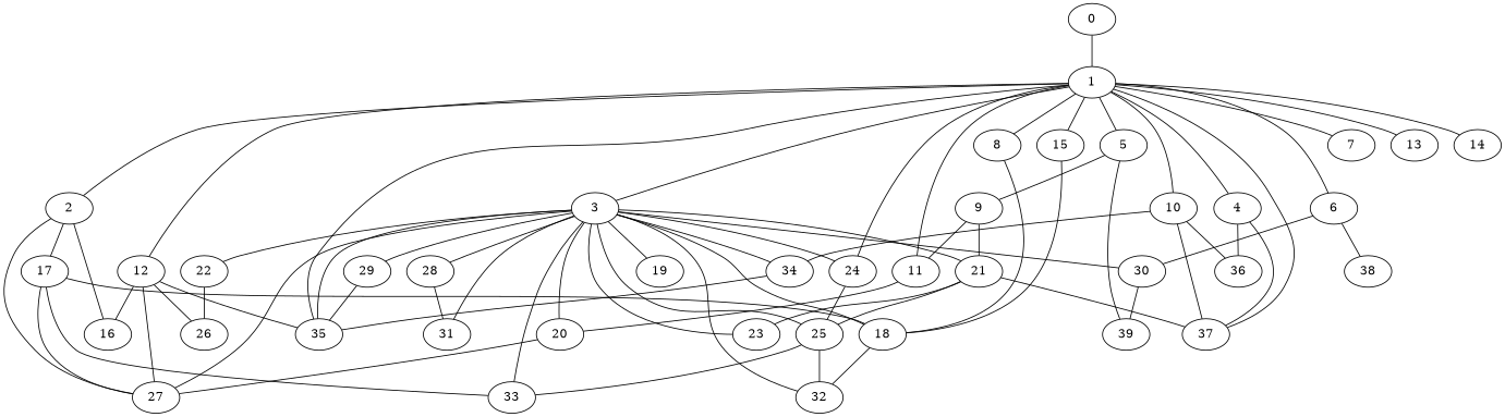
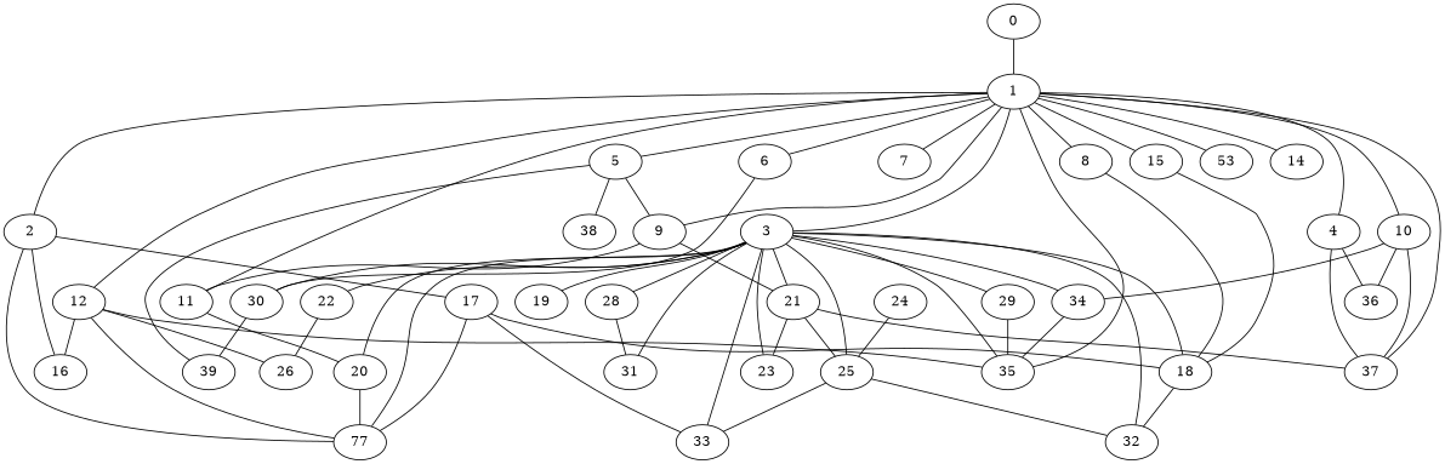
  graph {
    fontname="DejaVu Serif"
    node [fontname="DejaVu Serif"]
    edge [fontname="DejaVu Serif"]
    0
    1
    2
    3
    4
    5
    6
    7
    8
    9
    10
    11
    12
-   13
+   13 [label=53]
    14
    15
    37
    35
    16
    17
-   27
+   27 [label=77]
    32
    34
    33
    18
    19
    20
    21
    22
    23
    24
    25
    28
    29
    30
    31
    36
    38
    39
    26
    0 -- 1
    1 -- 2
    1 -- 3
    1 -- 4
    1 -- 5
    1 -- 6
    1 -- 7
    1 -- 8
-   1 -- 24
+   1 -- 9
    1 -- 10
    1 -- 11
    1 -- 12
    1 -- 13
    1 -- 14
    1 -- 15
    1 -- 37
    1 -- 35
    2 -- 16
    2 -- 17
    2 -- 27
    3 -- 35
    3 -- 27
    3 -- 32
    3 -- 34
    3 -- 33
    3 -- 18
    3 -- 19
    3 -- 20
    3 -- 21
    3 -- 22
    3 -- 23
-   3 -- 24
    3 -- 25
    3 -- 28
    3 -- 29
    3 -- 30
    3 -- 31
    4 -- 37
    4 -- 36
    5 -- 9
-   6 -- 38
+   5 -- 38
    5 -- 39
    6 -- 30
    8 -- 18
    9 -- 11
    9 -- 21
    10 -- 37
    10 -- 34
    10 -- 36
    11 -- 20
    12 -- 35
    12 -- 16
    12 -- 27
    12 -- 26
    15 -- 18
    17 -- 27
    17 -- 33
    17 -- 18
    34 -- 35
    18 -- 32
    20 -- 27
    21 -- 37
    21 -- 23
    21 -- 25
    22 -- 26
    24 -- 25
    25 -- 32
    25 -- 33
    28 -- 31
    29 -- 35
    30 -- 39
  }
